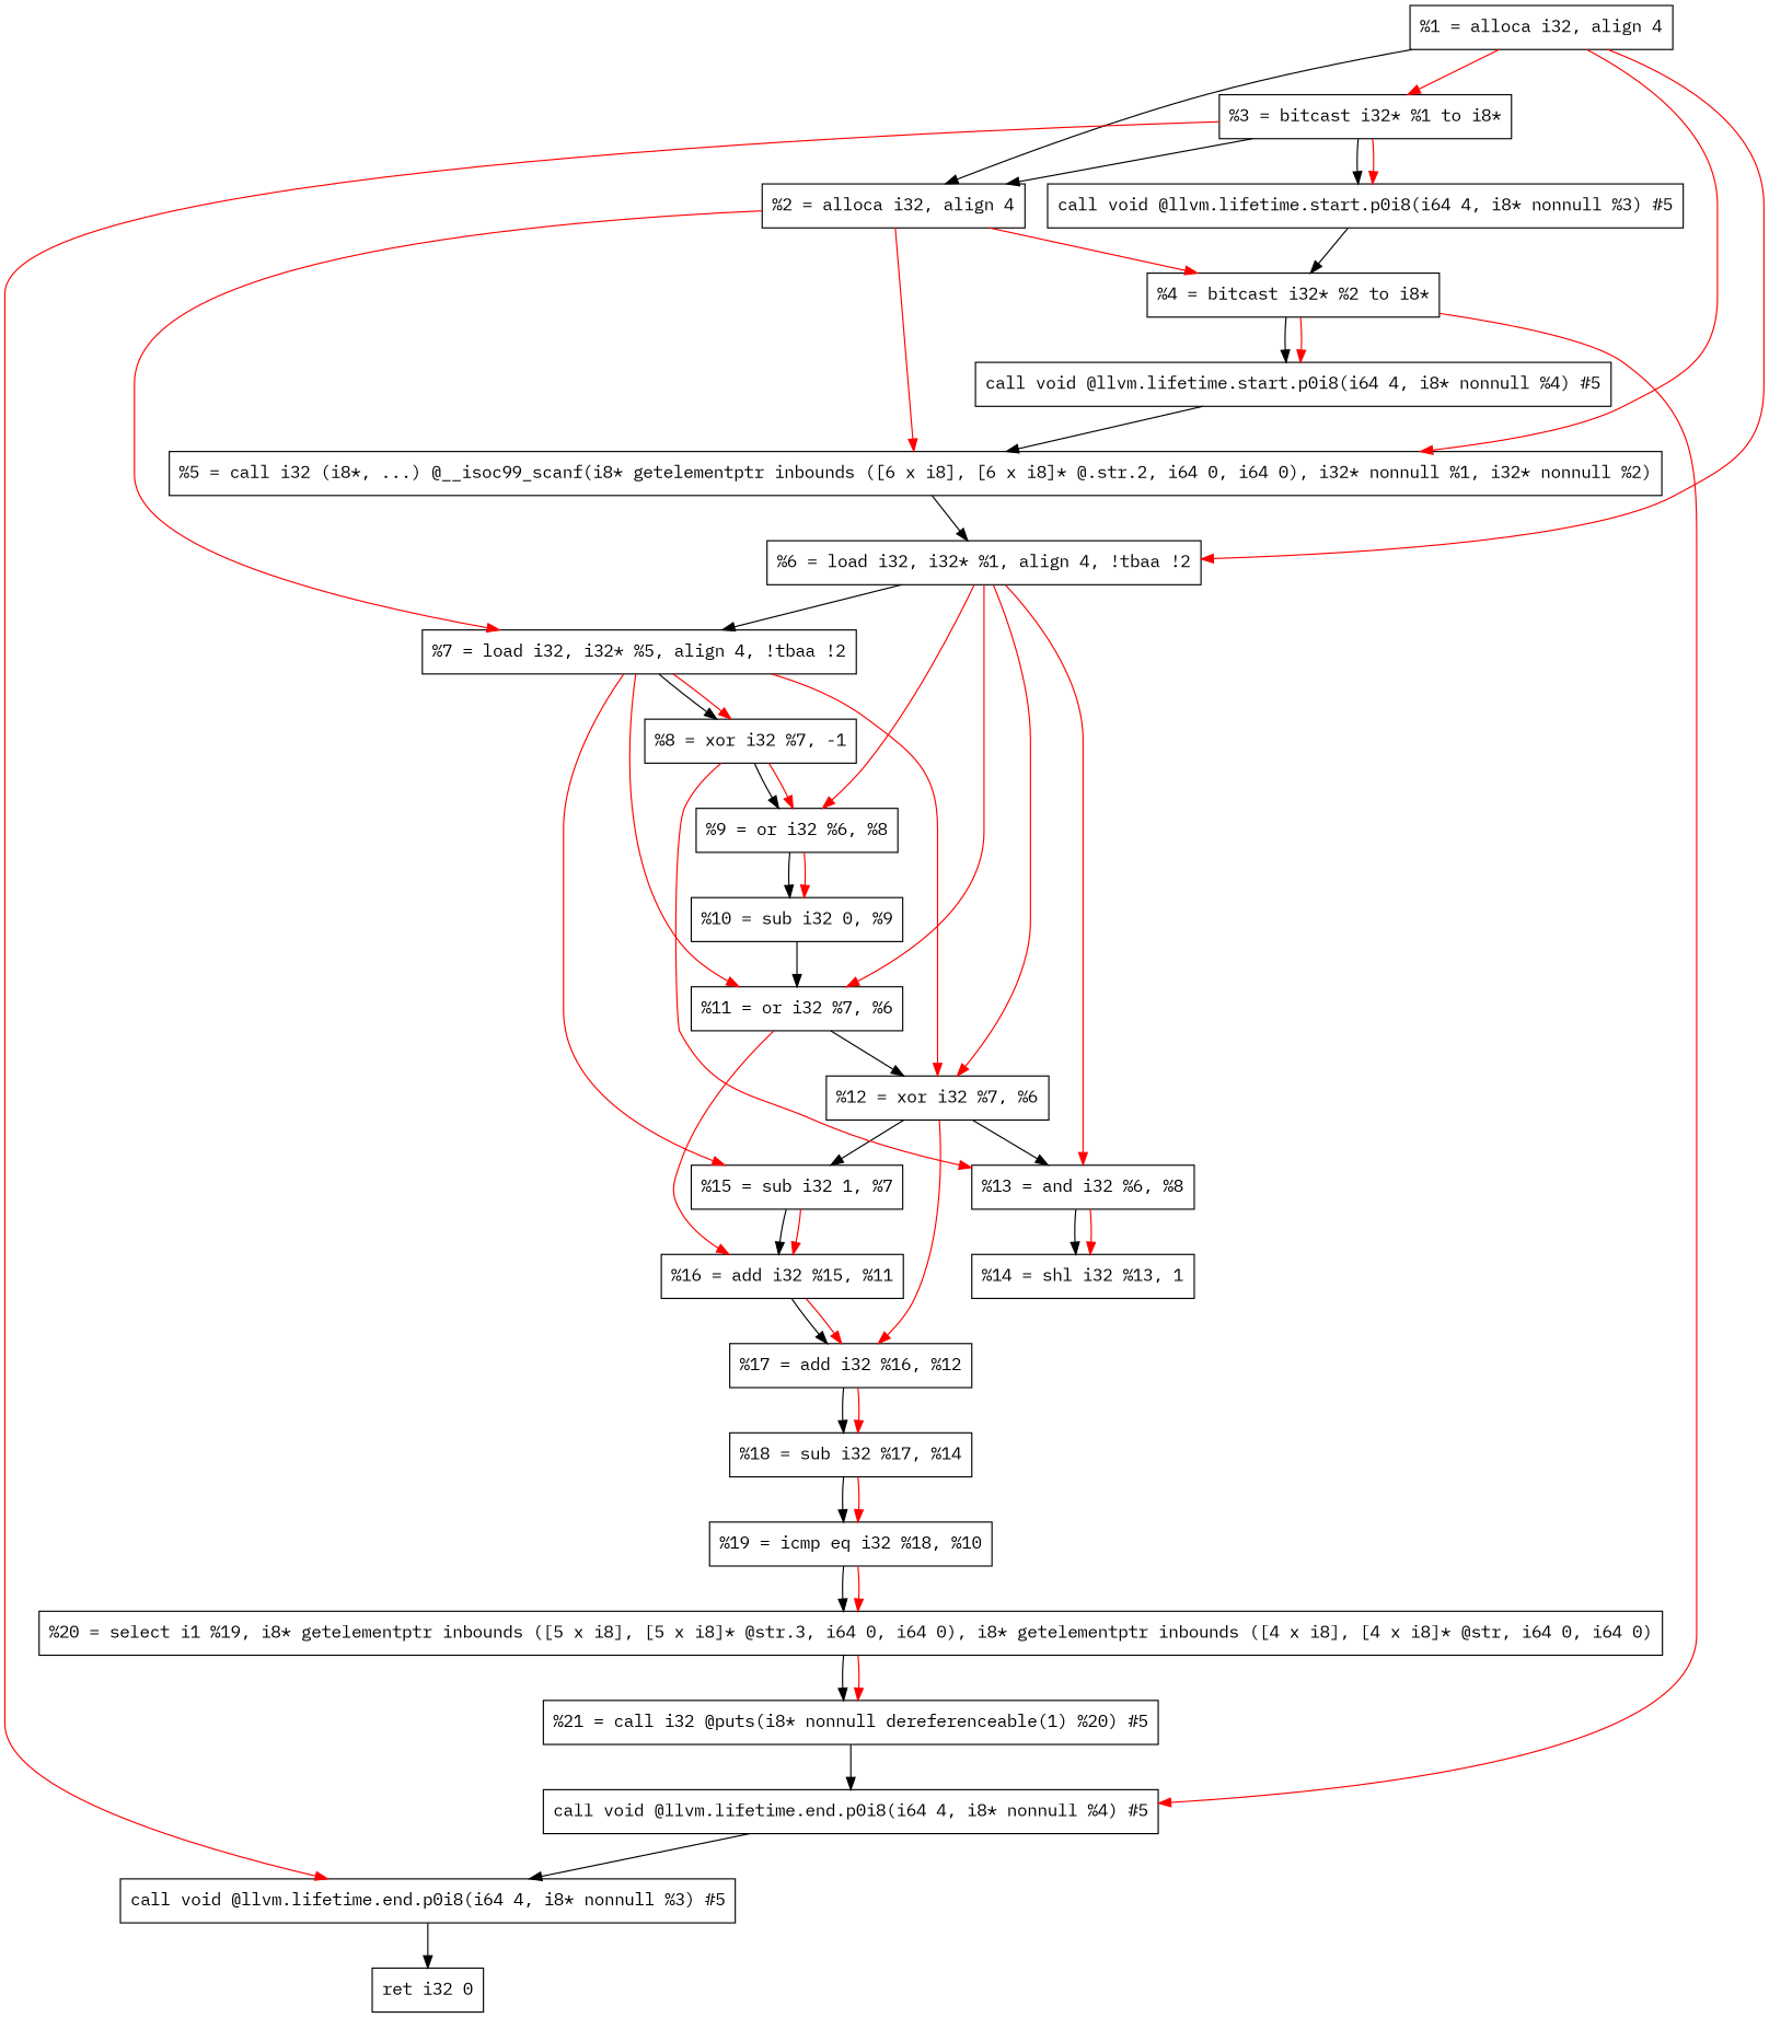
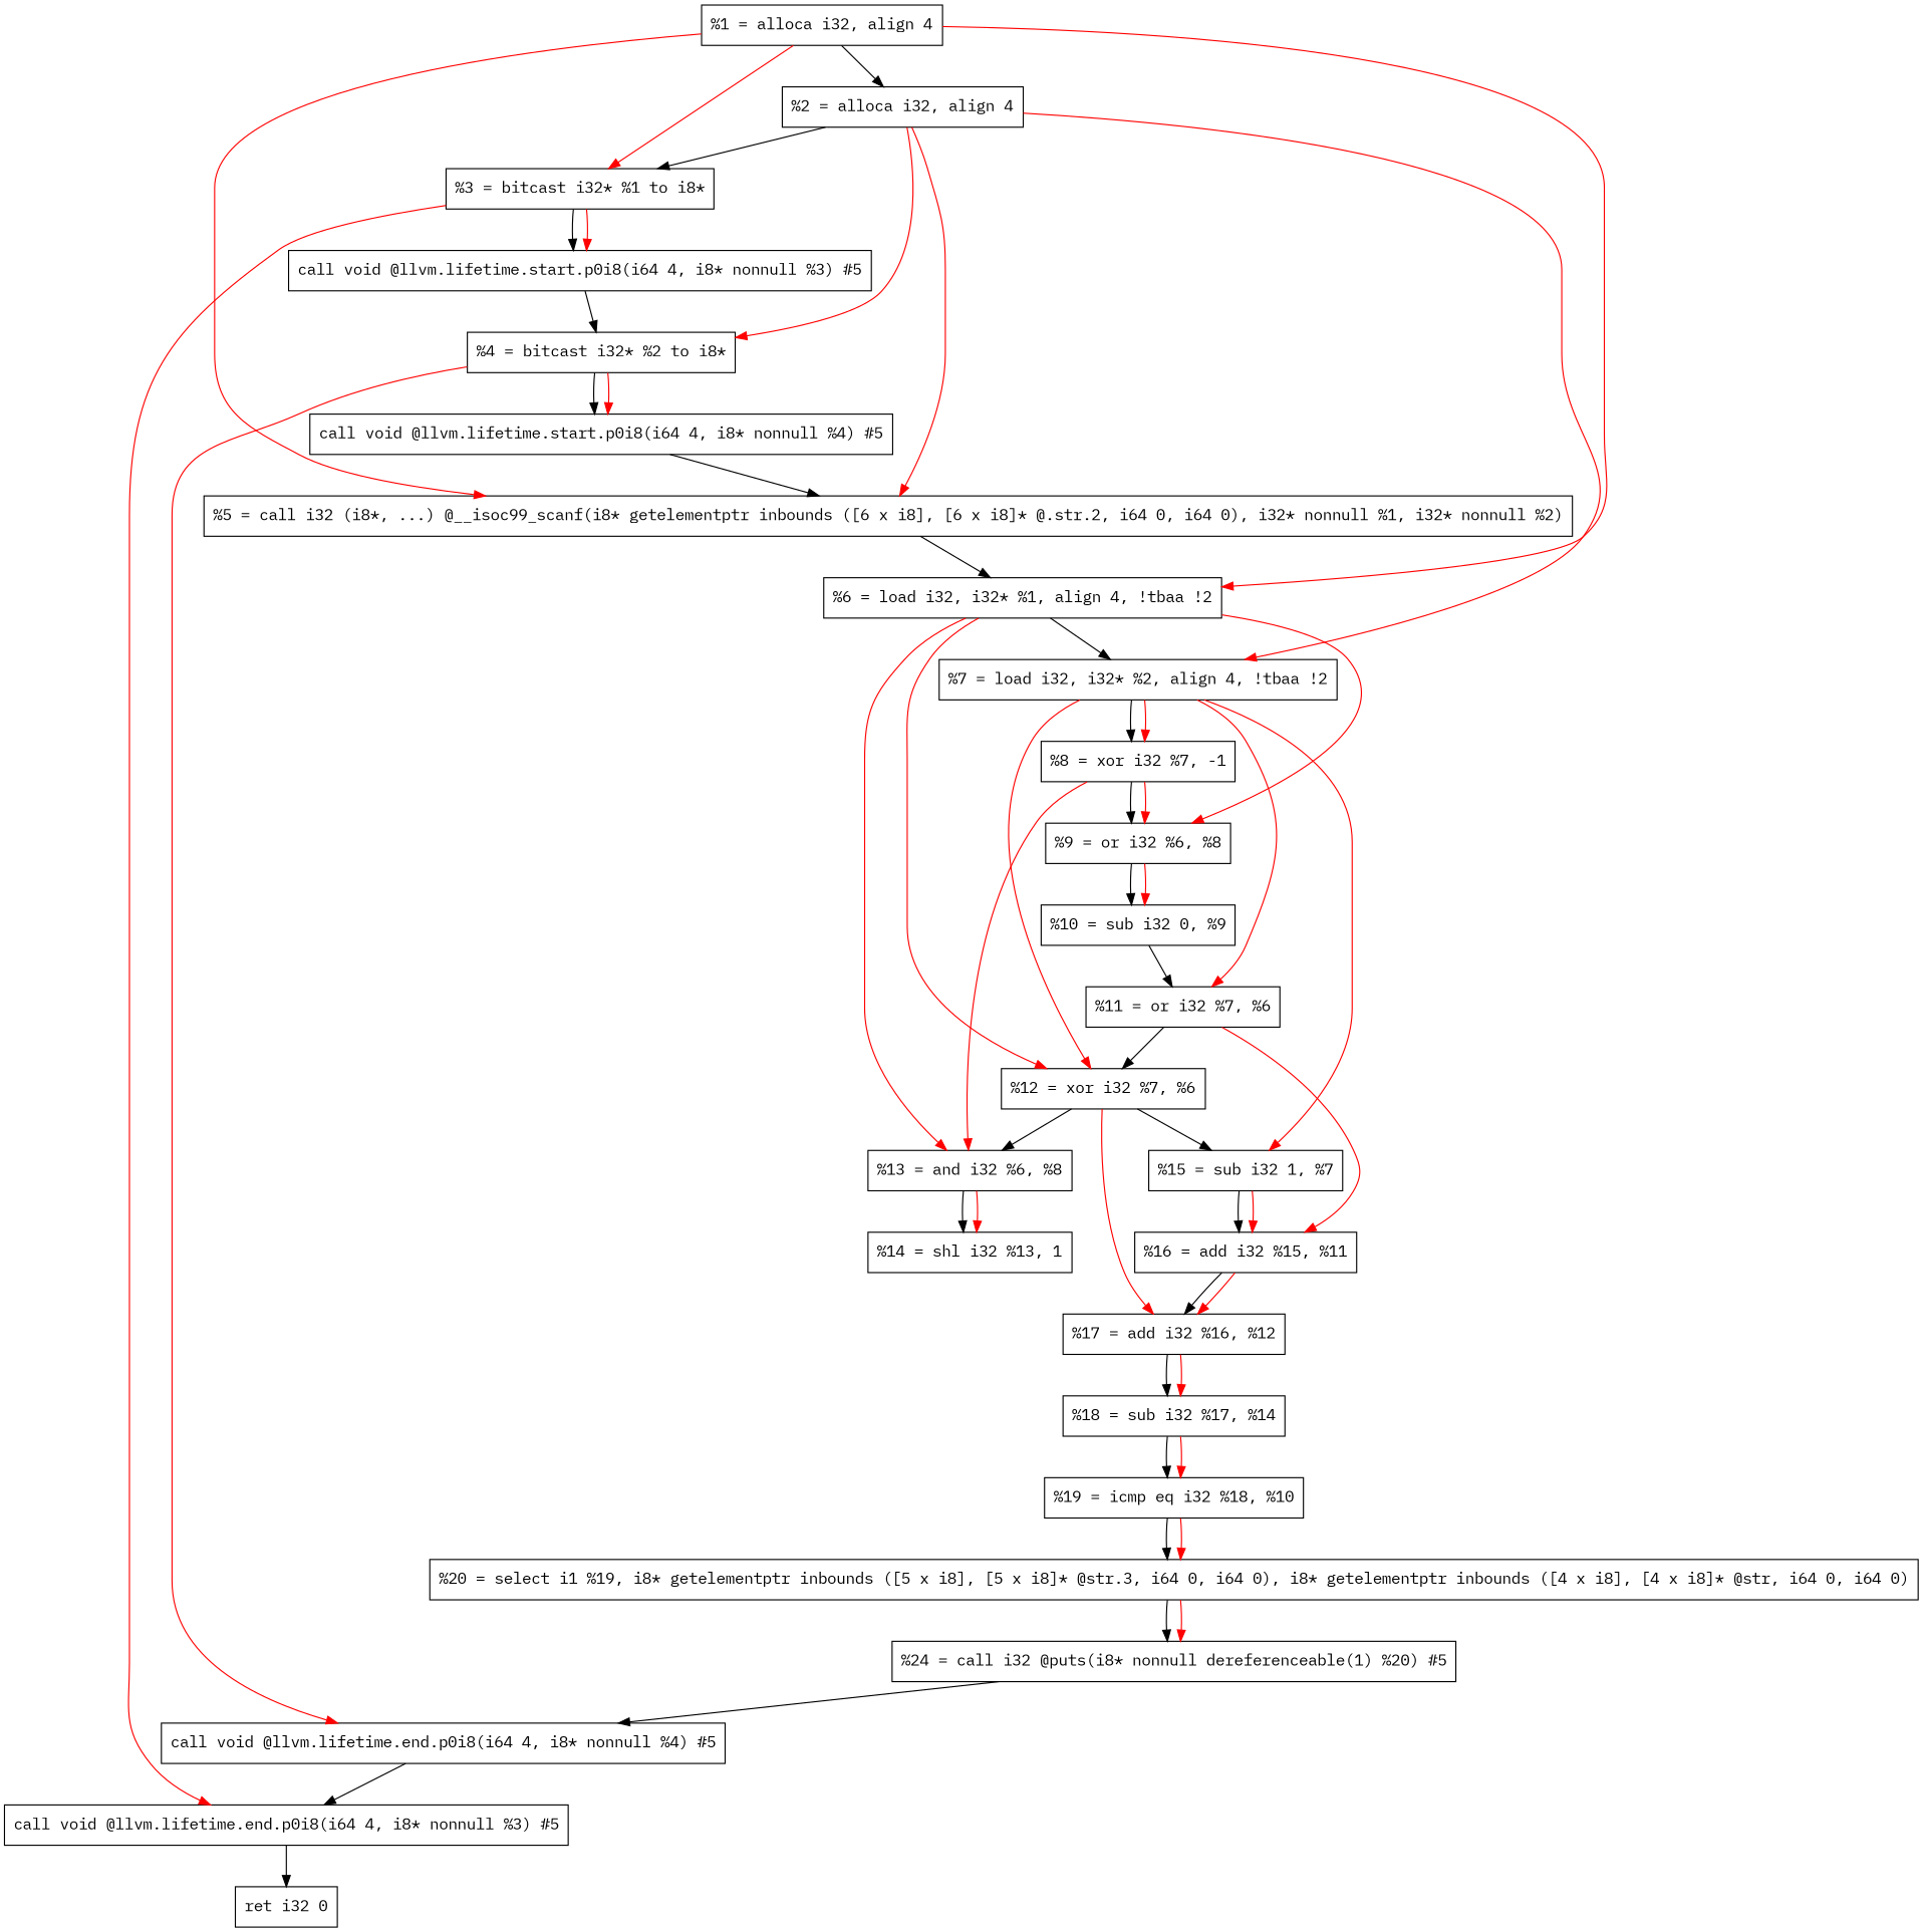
  digraph {
    fontname="IBM Plex Mono"
    node [fontname="IBM Plex Mono" shape=record]
    edge [fontname="IBM Plex Mono" color=red]
    n1 [label="  %1 = alloca i32, align 4"]
    n2 [label="  %2 = alloca i32, align 4"]
    n3 [label="  %3 = bitcast i32* %1 to i8*"]
    n4 [label="  %5 = call i32 (i8*, ...) @__isoc99_scanf(i8* getelementptr inbounds ([6 x i8], [6 x i8]* @.str.2, i64 0, i64 0), i32* nonnull %1, i32* nonnull %2)"]
    n5 [label="  %6 = load i32, i32* %1, align 4, !tbaa !2"]
    n6 [label="  %4 = bitcast i32* %2 to i8*"]
-   n7 [label="%7 = load i32, i32* %5, align 4, !tbaa !2"]
+   n7 [label="  %7 = load i32, i32* %2, align 4, !tbaa !2"]
    n8 [label="  call void @llvm.lifetime.start.p0i8(i64 4, i8* nonnull %3) #5"]
    n9 [label="  call void @llvm.lifetime.end.p0i8(i64 4, i8* nonnull %3) #5"]
    n10 [label="  %9 = or i32 %6, %8"]
    n11 [label="  %11 = or i32 %7, %6"]
    n12 [label="  %12 = xor i32 %7, %6"]
    n13 [label="  %13 = and i32 %6, %8"]
    n14 [label="  call void @llvm.lifetime.start.p0i8(i64 4, i8* nonnull %4) #5"]
    n15 [label="  call void @llvm.lifetime.end.p0i8(i64 4, i8* nonnull %4) #5"]
    n16 [label="  %8 = xor i32 %7, -1"]
    n17 [label="  %15 = sub i32 1, %7"]
    n18 [label="  ret i32 0"]
    n19 [label="  %10 = sub i32 0, %9"]
    n20 [label="  %16 = add i32 %15, %11"]
    n21 [label="  %17 = add i32 %16, %12"]
    n22 [label="  %14 = shl i32 %13, 1"]
    n23 [label="  %19 = icmp eq i32 %18, %10"]
    n24 [label="  %20 = select i1 %19, i8* getelementptr inbounds ([5 x i8], [5 x i8]* @str.3, i64 0, i64 0), i8* getelementptr inbounds ([4 x i8], [4 x i8]* @str, i64 0, i64 0)"]
    n25 [label="  %18 = sub i32 %17, %14"]
-   n26 [label="  %21 = call i32 @puts(i8* nonnull dereferenceable(1) %20) #5"]
+   n26 [label="%24 = call i32 @puts(i8* nonnull dereferenceable(1) %20) #5"]
    n1 -> n2 [color=""]
    n1 -> n3
    n1 -> n4
    n1 -> n5
-   n3 -> n2 [color=""]
+   n2 -> n3 [color=""]
    n2 -> n4
    n2 -> n6
    n2 -> n7
    n3 -> n8 [color=""]
    n3 -> n8
    n3 -> n9
    n4 -> n5 [color=""]
    n5 -> n7 [color=""]
    n5 -> n10
-   n5 -> n11
    n5 -> n12
    n5 -> n13
    n6 -> n14 [color=""]
    n6 -> n14
    n6 -> n15
    n7 -> n11
    n7 -> n12
    n7 -> n16 [color=""]
    n7 -> n16
    n7 -> n17
    n8 -> n6 [color=""]
    n9 -> n18 [color=""]
    n10 -> n19 [color=""]
    n10 -> n19
    n11 -> n12 [color=""]
    n11 -> n20
    n12 -> n13 [color=""]
    n12 -> n17 [color=""]
    n12 -> n21
    n13 -> n22 [color=""]
    n13 -> n22
    n14 -> n4 [color=""]
    n15 -> n9 [color=""]
    n16 -> n10 [color=""]
    n16 -> n10
    n16 -> n13
    n17 -> n20 [color=""]
    n17 -> n20
    n19 -> n11 [color=""]
    n20 -> n21 [color=""]
    n20 -> n21
    n21 -> n25 [color=""]
    n21 -> n25
    n23 -> n24 [color=""]
    n23 -> n24
    n24 -> n26 [color=""]
    n24 -> n26
    n25 -> n23 [color=""]
    n25 -> n23
    n26 -> n15 [color=""]
  }
